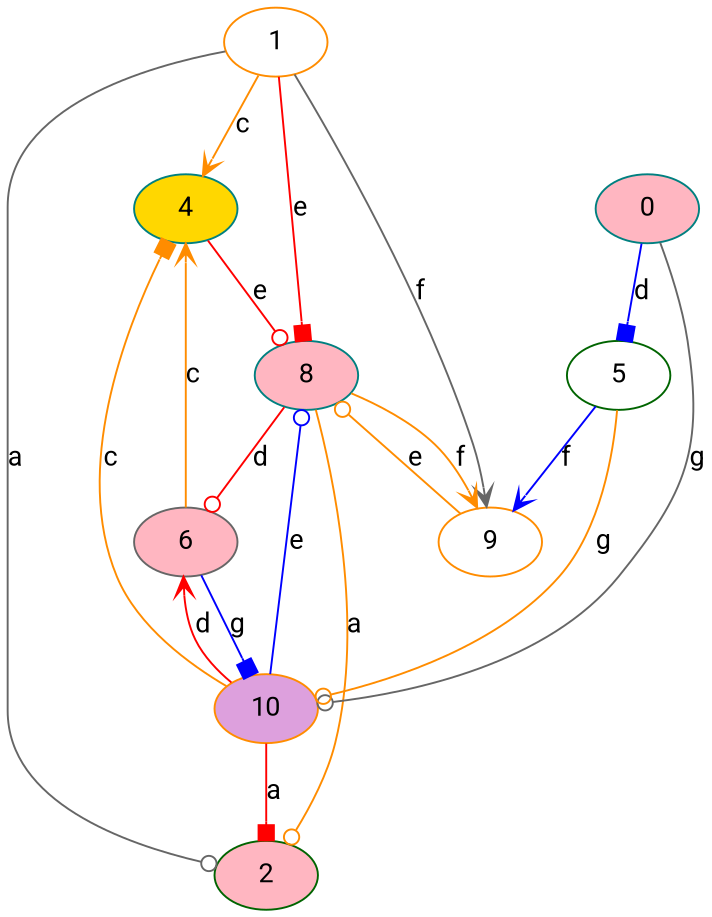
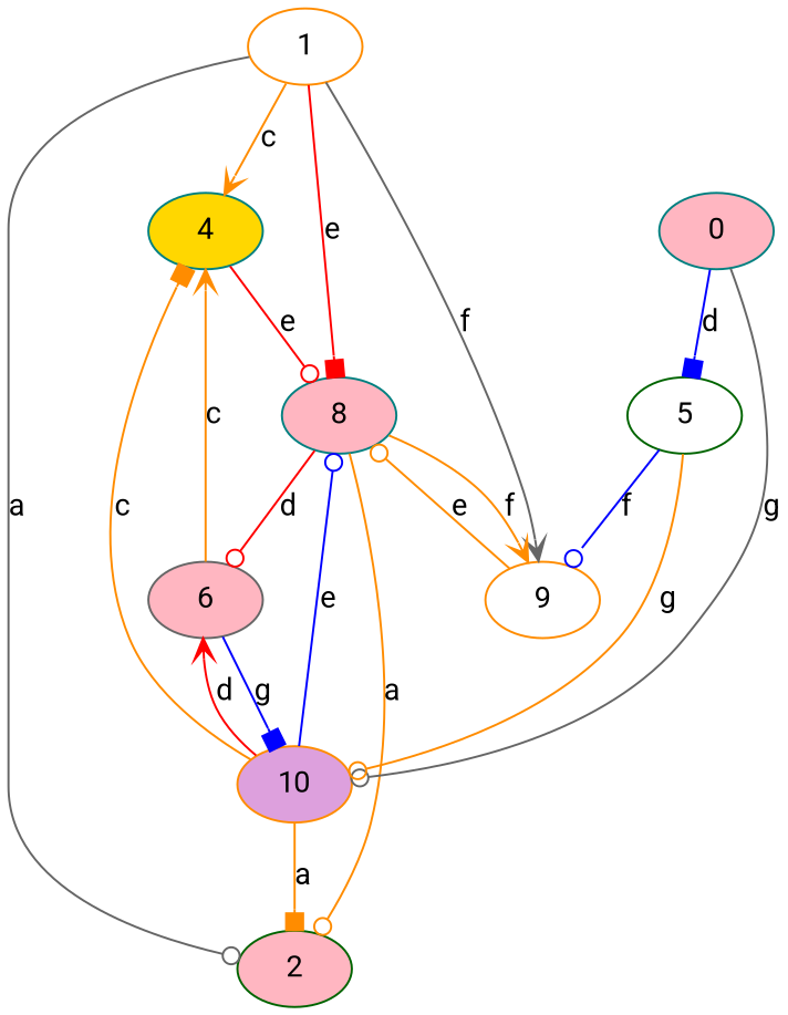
  strict digraph {
    fontname=Roboto
    node [color=darkorange fillcolor=lightpink fontname=Roboto style=filled]
    edge [arrowhead=odot color=darkorange fontname=Roboto]
    1 [fillcolor=white]
    2 [color=darkgreen]
    4 [color=teal fillcolor=gold]
    8 [color=teal]
    9 [fillcolor=white]
    6 [color=gray40]
    0 [color=teal]
    5 [color=darkgreen fillcolor=white]
    10 [fillcolor=plum]
    1 -> 2 [color=gray40 label=a]
    1 -> 4 [arrowhead=vee label=c]
    1 -> 8 [arrowhead=box color=red label=e]
    1 -> 9 [arrowhead=vee color=gray40 label=f]
    4 -> 8 [color=red label=e]
    8 -> 2 [label=a]
    8 -> 9 [arrowhead=vee label=f]
    8 -> 6 [color=red label=d]
    9 -> 8 [label=e]
    6 -> 4 [arrowhead=vee label=c]
    6 -> 10 [arrowhead=box color=blue label=g]
    0 -> 5 [arrowhead=box color=blue label=d]
    0 -> 10 [color=gray40 label=g]
-   5 -> 9 [arrowhead=vee color=blue label=f]
+   5 -> 9 [color=blue label=f]
    5 -> 10 [label=g]
-   10 -> 2 [arrowhead=box color=red label=a]
+   10 -> 2 [arrowhead=box label=a]
    10 -> 4 [arrowhead=box label=c]
    10 -> 8 [color=blue label=e]
    10 -> 6 [arrowhead=vee color=red label=d]
  }
